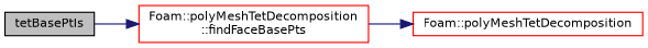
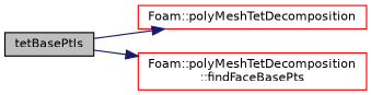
  digraph {
    rankdir=LR
    node [color=red fontname=Helvetica fontsize=10 shape=record]
    edge [color=midnightblue fontname=Helvetica fontsize=10 labelfontname=Helvetica labelfontsize=10 style=solid]
    n1 [color=black fillcolor=grey75 fontcolor=black height=0.2 label=tetBasePtIs style=filled width=0.4]
    n2 [height=0.2 label="Foam::polyMeshTetDecomposition" width=0.4]
    n3 [height=0.2 label="Foam::polyMeshTetDecomposition\l::findFaceBasePts" width=0.4]
-   n3 -> n2
+   n1 -> n2
    n1 -> n3
  }
